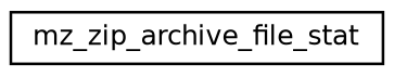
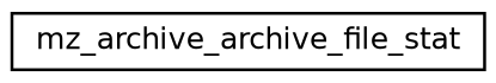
  digraph {
    rankdir=TB
-   n1 [color=black fillcolor=white fontname=Helvetica fontsize=10 height=0.2 label=mz_zip_archive_file_stat shape=record style=filled width=0.4]
+   n1 [color=black fillcolor=white fontname=Helvetica fontsize=10 height=0.2 label=mz_archive_archive_file_stat shape=record style=filled width=0.4]
  }
